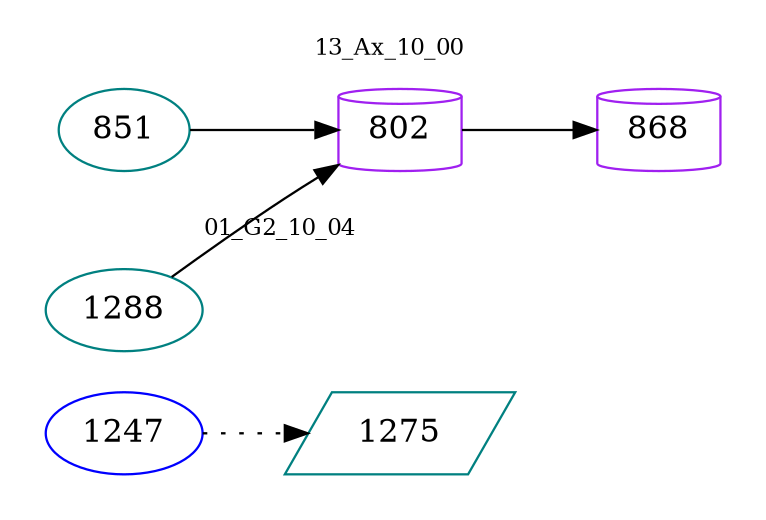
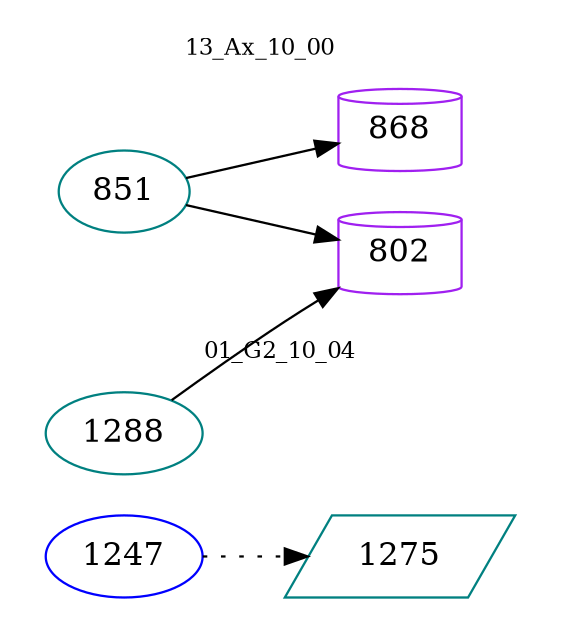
  digraph {
    rankdir=LR
    node [color=teal shape=ellipse]
    edge [color=black style=solid]
    n1 [label=851]
    n2 [color=purple label=802 shape=cylinder]
    n3 [color=purple label=868 shape=cylinder]
    n4 [label=1288]
    n5 [color=blue label=1247]
    n6 [label=1275 shape=parallelogram]
    subgraph cluster_1 {
      color=white
      fontsize=10
      label="13_Ax_10_00"
      n1
      n2
      n3
    }
    subgraph cluster_2 {
      color=white
      fontsize=10
      label="01_G2_10_04"
      n4
      n5
      n6
    }
    n1 -> n2
-   n2 -> n3
+   n1 -> n3
    n4 -> n2
    n5 -> n6 [style=dotted]
  }
